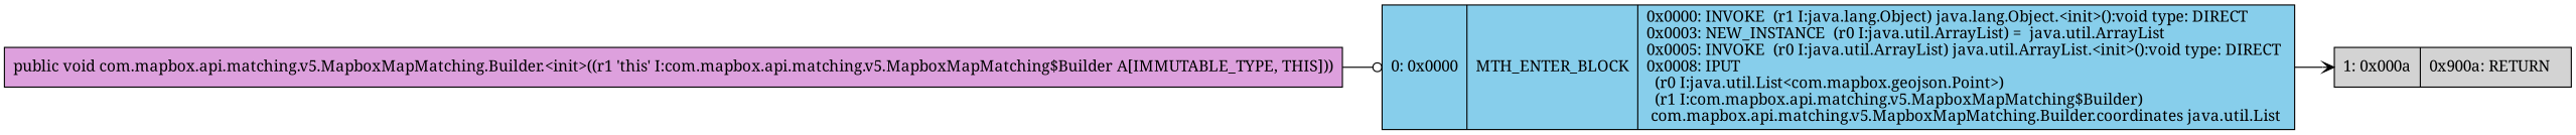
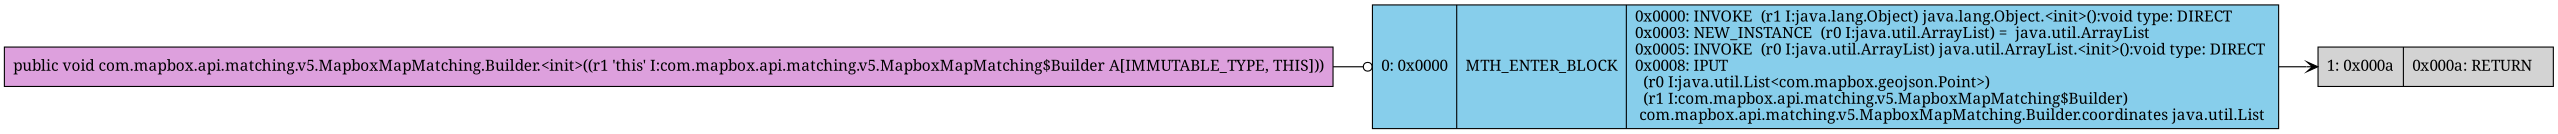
  digraph {
    rankdir=LR
    fontname="Noto Serif"
    node [shape=record style=filled fontname="Noto Serif"]
    edge [fontname="Noto Serif"]
    n1 [label="{0\:\ 0x0000|MTH_ENTER_BLOCK\l|0x0000: INVOKE  (r1 I:java.lang.Object) java.lang.Object.\<init\>():void type: DIRECT \l0x0003: NEW_INSTANCE  (r0 I:java.util.ArrayList) =  java.util.ArrayList \l0x0005: INVOKE  (r0 I:java.util.ArrayList) java.util.ArrayList.\<init\>():void type: DIRECT \l0x0008: IPUT  \l  (r0 I:java.util.List\<com.mapbox.geojson.Point\>)\l  (r1 I:com.mapbox.api.matching.v5.MapboxMapMatching$Builder)\l com.mapbox.api.matching.v5.MapboxMapMatching.Builder.coordinates java.util.List \l}" fillcolor=skyblue]
-   n2 [label="{1\:\ 0x000a|0x900a: RETURN   \l}" fillcolor=lightgrey]
+   n2 [label="{1\:\ 0x000a|0x000a: RETURN   \l}" fillcolor=lightgrey]
    n3 [label="{public void com.mapbox.api.matching.v5.MapboxMapMatching.Builder.\<init\>((r1 'this' I:com.mapbox.api.matching.v5.MapboxMapMatching$Builder A[IMMUTABLE_TYPE, THIS])) }" fillcolor=plum]
    n1 -> n2 [arrowhead=vee]
    n3 -> n1 [arrowhead=odot]
  }
